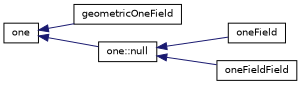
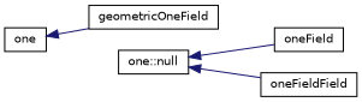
  digraph {
    rankdir=LR
    node [color=black fontname=Helvetica fontsize=10 shape=record]
    edge [color=midnightblue dir=back fontname=Helvetica fontsize=10 labelfontname=Helvetica labelfontsize=10 style=solid]
    n1 [height=0.2 label=one width=0.4]
    n2 [height=0.2 label=geometricOneField width=0.4]
    n3 [height=0.2 label="one::null" width=0.4]
    n4 [height=0.2 label=oneField width=0.4]
    n5 [height=0.2 label=oneFieldField width=0.4]
    n1 -> n2
-   n1 -> n3
    n3 -> n4
    n3 -> n5
  }
